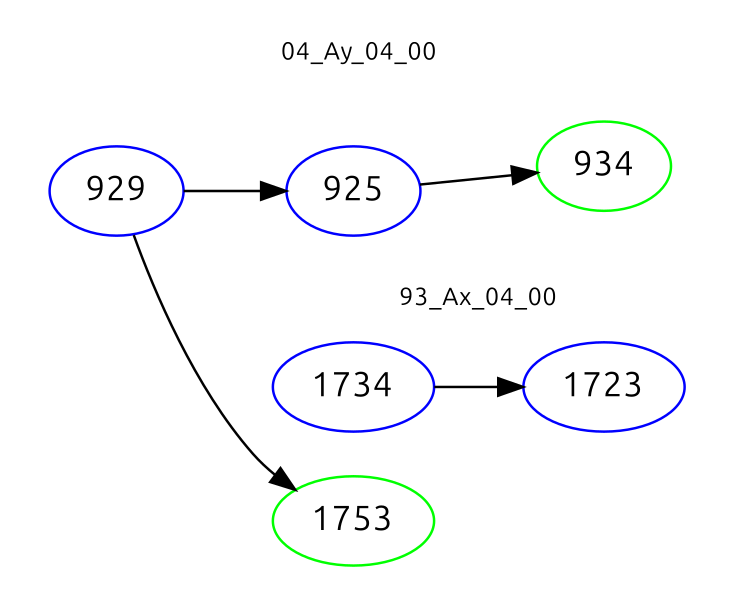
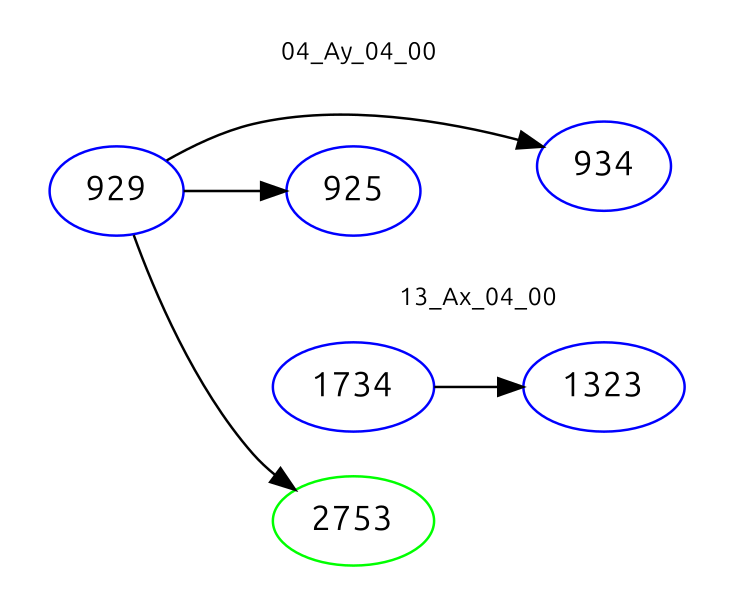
  digraph {
    fontname=Ubuntu
    rankdir=LR
    node [color=blue fontname=Ubuntu]
    edge [color=black fontname=Ubuntu]
    n1 [label=929]
    n2 [label=925]
-   n3 [color=green label=934]
+   n3 [label=934]
    n4 [label=1734]
-   n5 [label=1723]
-   n6 [color=green label=1753]
+   n5 [label=1323]
+   n6 [color=green label=2753]
    subgraph cluster_1 {
      color=white
      fontsize=10
      label="04_Ay_04_00"
      n1
      n2
      n3
    }
    subgraph cluster_2 {
      color=white
      fontsize=10
-     label="93_Ax_04_00"
+     label="13_Ax_04_00"
      n4
      n5
      n6
    }
    n1 -> n2
    n1 -> n6
-   n2 -> n3
+   n1 -> n3
    n4 -> n5
  }
